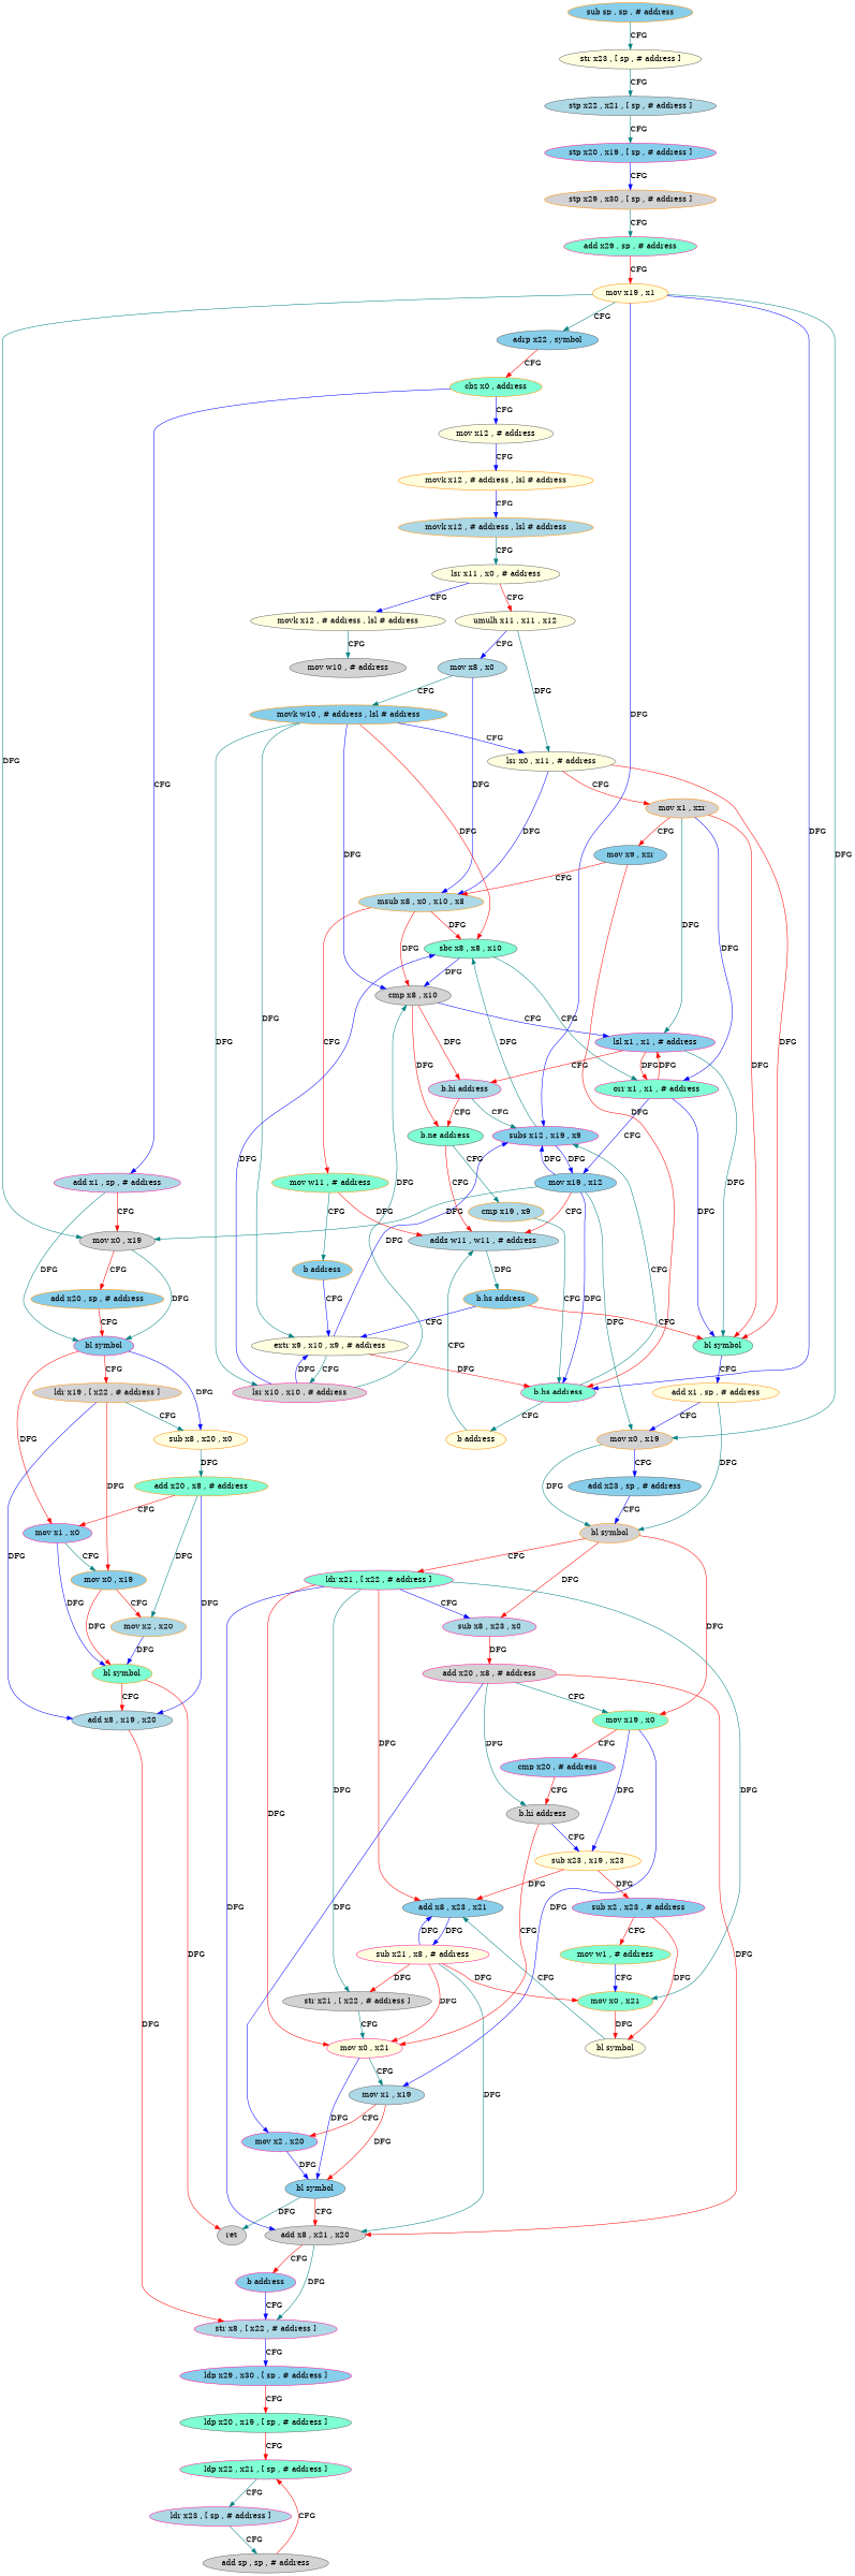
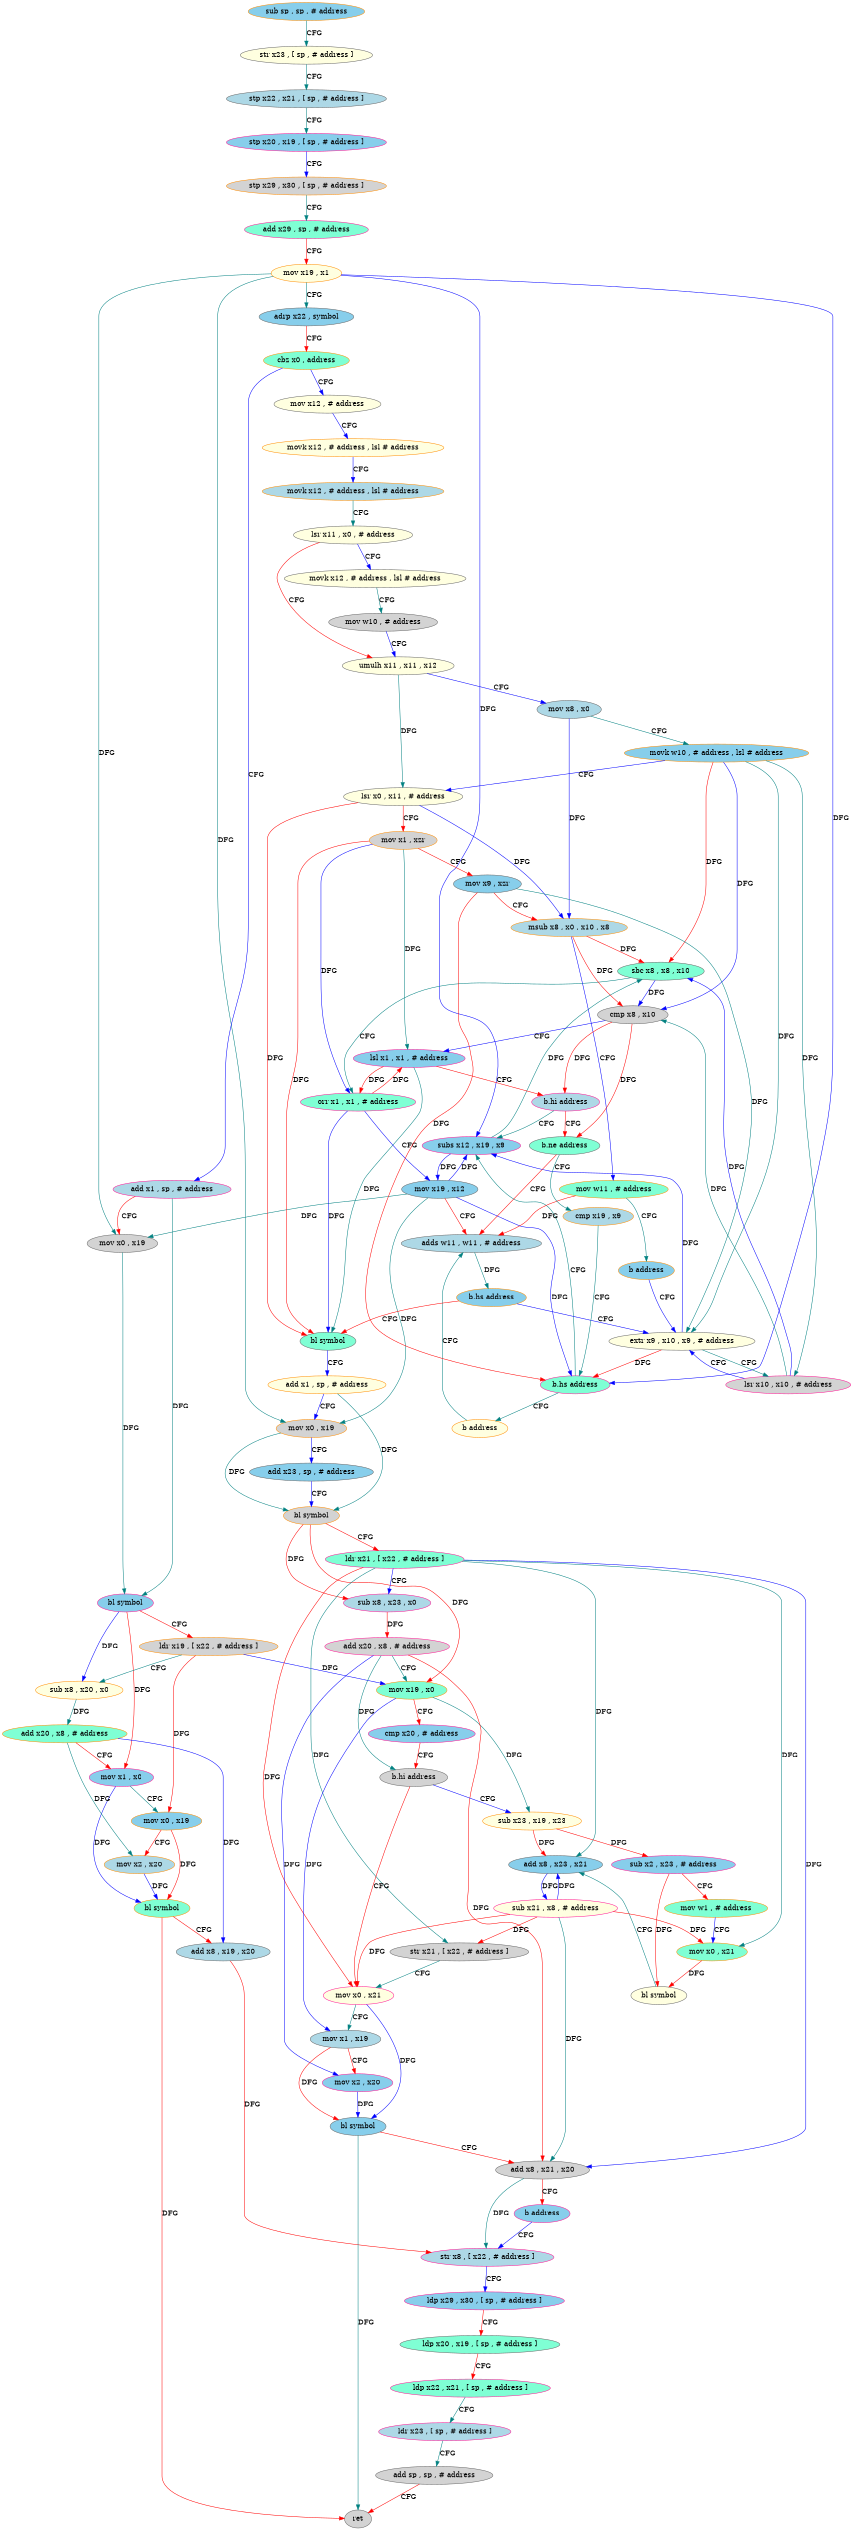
  digraph {
    node [color=gray40 fillcolor=skyblue style=filled]
    edge [color=red]
    n1 [color=darkorange label="sub sp , sp , # address"]
    n2 [fillcolor=lightyellow label="str x23 , [ sp , # address ]"]
    n3 [fillcolor=lightblue label="stp x22 , x21 , [ sp , # address ]"]
    n4 [color=deeppink label="stp x20 , x19 , [ sp , # address ]"]
    n5 [color=darkorange fillcolor=lightgrey label="stp x29 , x30 , [ sp , # address ]"]
    n6 [color=deeppink fillcolor=aquamarine label="add x29 , sp , # address"]
    n7 [color=darkorange fillcolor=lightyellow label="mov x19 , x1"]
    n8 [label="adrp x22 , symbol"]
    n9 [fillcolor=lightgrey label="mov x0 , x19"]
    n10 [color=deeppink label="subs x12 , x19 , x9"]
    n11 [color=darkorange fillcolor=lightgrey label="mov x0 , x19"]
    n12 [color=deeppink fillcolor=aquamarine label="b.hs address"]
    n13 [color=darkorange fillcolor=aquamarine label="cbz x0 , address"]
    n14 [color=deeppink label="bl symbol"]
-   n15 [color=darkorange label="add x20 , sp , # address"]
    n16 [fillcolor=aquamarine label="sbc x8 , x8 , x10"]
    n17 [label="mov x19 , x12"]
    n18 [color=darkorange fillcolor=lightgrey label="bl symbol"]
    n19 [label="add x23 , sp , # address"]
    n20 [color=darkorange fillcolor=lightyellow label="b address"]
    n21 [color=deeppink fillcolor=lightblue label="add x1 , sp , # address"]
    n22 [fillcolor=lightyellow label="mov x12 , # address"]
    n23 [color=darkorange fillcolor=lightyellow label="movk x12 , # address , lsl # address"]
    n24 [color=darkorange fillcolor=lightgrey label="ldr x19 , [ x22 , # address ]"]
    n25 [color=darkorange fillcolor=lightyellow label="sub x8 , x20 , x0"]
    n26 [color=deeppink label="mov x1 , x0"]
    n27 [color=darkorange fillcolor=lightblue label="movk x12 , # address , lsl # address"]
    n28 [color=darkorange label="mov x0 , x19"]
    n29 [fillcolor=lightblue label="add x8 , x19 , x20"]
    n30 [color=darkorange fillcolor=aquamarine label="add x20 , x8 , # address"]
    n31 [color=darkorange fillcolor=aquamarine label="bl symbol"]
    n32 [color=darkorange fillcolor=lightblue label="mov x2 , x20"]
    n33 [color=deeppink fillcolor=lightblue label="str x8 , [ x22 , # address ]"]
    n34 [fillcolor=lightgrey label=ret]
    n35 [color=deeppink label="ldp x29 , x30 , [ sp , # address ]"]
    n36 [fillcolor=aquamarine label="ldp x20 , x19 , [ sp , # address ]"]
    n37 [fillcolor=lightyellow label="lsr x11 , x0 , # address"]
    n38 [fillcolor=lightyellow label="movk x12 , # address , lsl # address"]
    n39 [fillcolor=lightyellow label="umulh x11 , x11 , x12"]
    n40 [fillcolor=lightgrey label="mov w10 , # address"]
    n41 [fillcolor=lightblue label="mov x8 , x0"]
    n42 [fillcolor=lightyellow label="lsr x0 , x11 , # address"]
    n43 [color=darkorange label="movk w10 , # address , lsl # address"]
    n44 [color=darkorange fillcolor=lightblue label="msub x8 , x0 , x10 , x8"]
    n45 [color=darkorange fillcolor=lightgrey label="mov x1 , xzr"]
    n46 [fillcolor=aquamarine label="bl symbol"]
    n47 [fillcolor=lightyellow label="extr x9 , x10 , x9 , # address"]
    n48 [color=deeppink fillcolor=lightgrey label="lsr x10 , x10 , # address"]
    n49 [fillcolor=lightgrey label="cmp x8 , x10"]
    n50 [color=darkorange fillcolor=aquamarine label="mov w11 , # address"]
    n51 [color=deeppink label="lsl x1 , x1 , # address"]
    n52 [color=deeppink fillcolor=lightblue label="b.hi address"]
    n53 [fillcolor=aquamarine label="b.ne address"]
    n54 [color=deeppink fillcolor=aquamarine label="orr x1 , x1 , # address"]
    n55 [label="mov x9 , xzr"]
    n56 [color=darkorange fillcolor=lightyellow label="add x1 , sp , # address"]
    n57 [color=darkorange label="b address"]
    n58 [fillcolor=lightblue label="adds w11 , w11 , # address"]
    n59 [color=darkorange label="b.hs address"]
    n60 [color=darkorange fillcolor=lightblue label="cmp x19 , x9"]
    n61 [color=deeppink fillcolor=aquamarine label="ldr x21 , [ x22 , # address ]"]
    n62 [color=deeppink fillcolor=lightblue label="sub x8 , x23 , x0"]
    n63 [color=darkorange fillcolor=aquamarine label="mov x19 , x0"]
    n64 [color=deeppink fillcolor=lightyellow label="mov x0 , x21"]
    n65 [fillcolor=lightgrey label="add x8 , x21 , x20"]
    n66 [color=darkorange fillcolor=aquamarine label="mov x0 , x21"]
    n67 [label="add x8 , x23 , x21"]
    n68 [fillcolor=lightgrey label="str x21 , [ x22 , # address ]"]
    n69 [color=deeppink fillcolor=lightgrey label="add x20 , x8 , # address"]
    n70 [color=deeppink label="cmp x20 , # address"]
    n71 [color=darkorange fillcolor=lightyellow label="sub x23 , x19 , x23"]
    n72 [fillcolor=lightblue label="mov x1 , x19"]
    n73 [label="bl symbol"]
    n74 [color=deeppink label="b address"]
    n75 [fillcolor=lightyellow label="bl symbol"]
    n76 [color=deeppink fillcolor=lightyellow label="sub x21 , x8 , # address"]
    n77 [fillcolor=lightgrey label="b.hi address"]
    n78 [color=deeppink label="mov x2 , x20"]
    n79 [color=deeppink label="sub x2 , x23 , # address"]
    n80 [color=darkorange fillcolor=aquamarine label="mov w1 , # address"]
    n81 [color=deeppink fillcolor=aquamarine label="ldp x22 , x21 , [ sp , # address ]"]
    n82 [color=deeppink fillcolor=lightblue label="ldr x23 , [ sp , # address ]"]
    n83 [fillcolor=lightgrey label="add sp , sp , # address"]
    n1 -> n2 [color=teal label=CFG]
    n2 -> n3 [color=teal label=CFG]
    n3 -> n4 [color=teal label=CFG]
    n4 -> n5 [color=blue label=CFG]
    n5 -> n6 [color=teal label=CFG]
    n6 -> n7 [label=CFG]
    n7 -> n8 [color=teal label=CFG]
    n7 -> n9 [color=teal label=DFG]
    n7 -> n10 [color=blue label=DFG]
    n7 -> n11 [color=teal label=DFG]
    n7 -> n12 [color=blue label=DFG]
    n8 -> n13 [label=CFG]
    n9 -> n14 [color=teal label=DFG]
-   n9 -> n15 [label=CFG]
    n10 -> n16 [color=teal label=DFG]
    n10 -> n17 [color=blue label=DFG]
    n11 -> n18 [color=teal label=DFG]
    n11 -> n19 [color=blue label=CFG]
    n12 -> n10 [color=teal label=CFG]
    n12 -> n20 [color=teal label=CFG]
    n13 -> n21 [color=blue label=CFG]
    n13 -> n22 [color=blue label=CFG]
    n14 -> n24 [label=CFG]
    n14 -> n25 [color=blue label=DFG]
    n14 -> n26 [label=DFG]
-   n15 -> n14 [label=CFG]
    n16 -> n49 [color=blue label=DFG]
    n16 -> n54 [color=teal label=CFG]
    n17 -> n9 [color=teal label=DFG]
    n17 -> n10 [color=blue label=DFG]
    n17 -> n11 [color=teal label=DFG]
    n17 -> n12 [color=blue label=DFG]
    n17 -> n58 [label=CFG]
    n18 -> n61 [label=CFG]
    n18 -> n62 [label=DFG]
    n18 -> n63 [label=DFG]
    n19 -> n18 [color=blue label=CFG]
    n20 -> n58 [color=teal label=CFG]
    n21 -> n9 [label=CFG]
    n21 -> n14 [color=teal label=DFG]
    n22 -> n23 [color=blue label=CFG]
    n23 -> n27 [color=blue label=CFG]
    n24 -> n25 [color=teal label=CFG]
    n24 -> n28 [label=DFG]
-   n24 -> n29 [color=blue label=DFG]
+   n24 -> n63 [color=blue label=DFG]
    n25 -> n30 [color=teal label=DFG]
    n26 -> n28 [color=teal label=CFG]
    n26 -> n31 [color=blue label=DFG]
    n27 -> n37 [color=teal label=CFG]
    n28 -> n31 [label=DFG]
    n28 -> n32 [label=CFG]
    n29 -> n33 [label=DFG]
    n30 -> n26 [label=CFG]
    n30 -> n29 [color=blue label=DFG]
    n30 -> n32 [color=teal label=DFG]
    n31 -> n29 [label=CFG]
    n31 -> n34 [label=DFG]
    n32 -> n31 [color=blue label=DFG]
    n33 -> n35 [color=blue label=CFG]
    n35 -> n36 [label=CFG]
    n36 -> n81 [label=CFG]
    n37 -> n38 [color=blue label=CFG]
    n37 -> n39 [label=CFG]
    n38 -> n40 [color=teal label=CFG]
    n39 -> n41 [color=blue label=CFG]
    n39 -> n42 [color=teal label=DFG]
+   n40 -> n39 [color=blue label=CFG]
    n41 -> n43 [color=teal label=CFG]
    n41 -> n44 [color=blue label=DFG]
    n42 -> n44 [color=blue label=DFG]
    n42 -> n45 [label=CFG]
    n42 -> n46 [label=DFG]
    n43 -> n16 [label=DFG]
    n43 -> n42 [color=blue label=CFG]
    n43 -> n47 [color=teal label=DFG]
    n43 -> n48 [color=teal label=DFG]
    n43 -> n49 [color=blue label=DFG]
    n44 -> n16 [label=DFG]
    n44 -> n49 [label=DFG]
-   n44 -> n50 [label=CFG]
+   n44 -> n50 [color=blue label=CFG]
    n45 -> n46 [label=DFG]
    n45 -> n51 [color=teal label=DFG]
    n45 -> n54 [color=blue label=DFG]
    n45 -> n55 [label=CFG]
    n46 -> n56 [color=blue label=CFG]
    n47 -> n10 [color=blue label=DFG]
    n47 -> n12 [label=DFG]
    n47 -> n48 [color=teal label=CFG]
    n48 -> n16 [color=blue label=DFG]
-   n48 -> n47 [color=blue label=DFG]
+   n48 -> n47 [color=blue label=CFG]
    n48 -> n49 [color=teal label=DFG]
    n49 -> n51 [color=blue label=CFG]
    n49 -> n52 [label=DFG]
    n49 -> n53 [label=DFG]
    n50 -> n57 [color=teal label=CFG]
    n50 -> n58 [label=DFG]
    n51 -> n46 [color=teal label=DFG]
    n51 -> n52 [label=CFG]
    n51 -> n54 [label=DFG]
    n52 -> n10 [color=teal label=CFG]
    n52 -> n53 [label=CFG]
    n53 -> n58 [label=CFG]
    n53 -> n60 [color=teal label=CFG]
    n54 -> n17 [color=blue label=CFG]
    n54 -> n46 [color=blue label=DFG]
    n54 -> n51 [label=DFG]
    n55 -> n12 [label=DFG]
    n55 -> n44 [label=CFG]
+   n55 -> n47 [color=teal label=DFG]
    n56 -> n11 [color=blue label=CFG]
    n56 -> n18 [color=teal label=DFG]
    n57 -> n47 [color=blue label=CFG]
    n58 -> n59 [color=teal label=DFG]
    n59 -> n46 [label=CFG]
    n59 -> n47 [color=blue label=CFG]
    n60 -> n12 [color=teal label=CFG]
    n61 -> n62 [color=blue label=CFG]
    n61 -> n64 [label=DFG]
    n61 -> n65 [color=blue label=DFG]
    n61 -> n66 [color=teal label=DFG]
-   n61 -> n67 [label=DFG]
+   n61 -> n67 [color=teal label=DFG]
    n61 -> n68 [color=teal label=DFG]
    n62 -> n69 [label=DFG]
    n63 -> n70 [label=CFG]
-   n63 -> n71 [color=blue label=DFG]
+   n63 -> n71 [color=teal label=DFG]
    n63 -> n72 [color=blue label=DFG]
    n64 -> n72 [color=teal label=CFG]
    n64 -> n73 [color=blue label=DFG]
    n65 -> n33 [color=teal label=DFG]
    n65 -> n74 [label=CFG]
    n66 -> n75 [label=DFG]
    n67 -> n76 [color=blue label=DFG]
    n68 -> n64 [color=teal label=CFG]
    n69 -> n63 [color=teal label=CFG]
    n69 -> n65 [label=DFG]
    n69 -> n77 [color=teal label=DFG]
    n69 -> n78 [color=blue label=DFG]
    n70 -> n77 [label=CFG]
    n71 -> n67 [label=DFG]
    n71 -> n79 [label=DFG]
    n72 -> n73 [label=DFG]
    n72 -> n78 [label=CFG]
    n73 -> n34 [color=teal label=DFG]
    n73 -> n65 [label=CFG]
    n74 -> n33 [color=blue label=CFG]
    n75 -> n67 [color=teal label=CFG]
    n76 -> n64 [label=DFG]
    n76 -> n65 [color=teal label=DFG]
    n76 -> n66 [label=DFG]
    n76 -> n67 [color=blue label=DFG]
    n76 -> n68 [label=DFG]
    n77 -> n64 [label=CFG]
    n77 -> n71 [color=blue label=CFG]
    n78 -> n73 [color=blue label=DFG]
    n79 -> n75 [label=DFG]
    n79 -> n80 [label=CFG]
    n80 -> n66 [color=blue label=CFG]
    n81 -> n82 [color=teal label=CFG]
    n82 -> n83 [color=teal label=CFG]
-   n83 -> n81 [label=CFG]
+   n83 -> n34 [label=CFG]
  }
